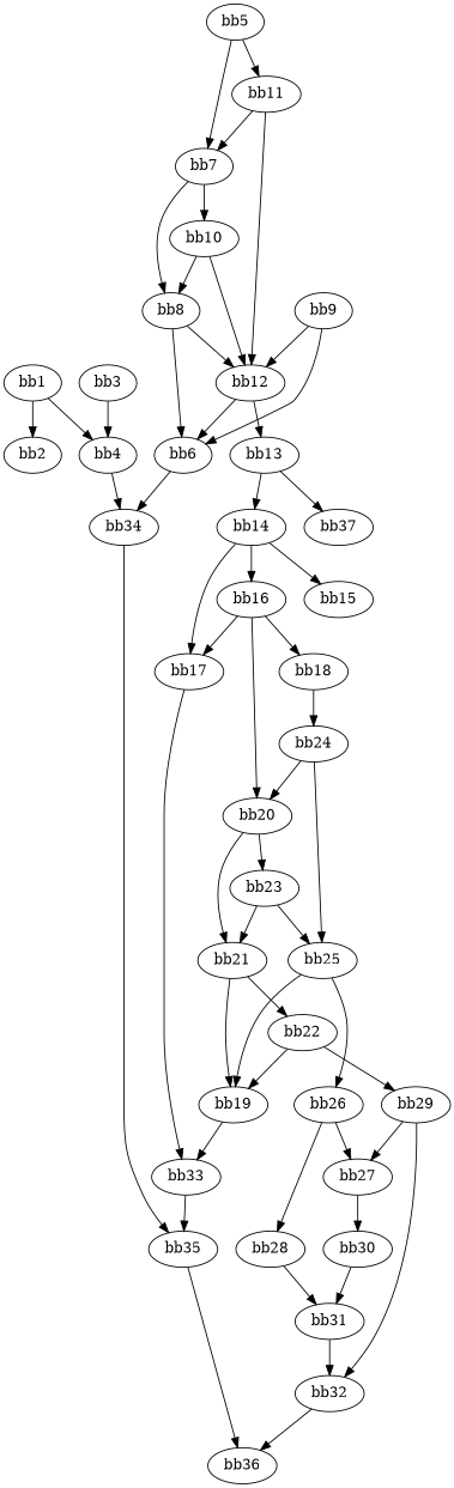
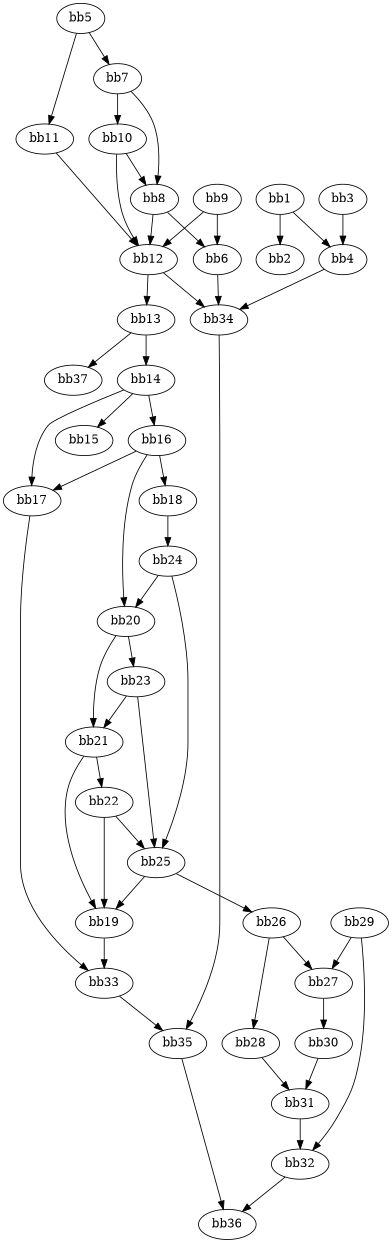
  digraph {
    n1 [label="bb1\l"]
    n2 [label="bb2\l"]
    n3 [label="bb4\l"]
    n4 [label="bb37\l"]
    n5 [label="bb3\l"]
    n6 [label="bb34\l"]
    n7 [label="bb5\l"]
    n8 [label="bb7\l"]
    n9 [label="bb11\l"]
    n10 [label="bb35\l"]
    n11 [label="bb8\l"]
    n12 [label="bb10\l"]
    n13 [label="bb12\l"]
    n14 [label="bb6\l"]
    n15 [label="bb9\l"]
    n16 [label="bb13\l"]
    n17 [label="bb14\l"]
    n18 [label="bb15\l"]
    n19 [label="bb16\l"]
    n20 [label="bb17\l"]
    n21 [label="bb18\l"]
    n22 [label="bb20\l"]
    n23 [label="bb33\l"]
    n24 [label="bb24\l"]
    n25 [label="bb21\l"]
    n26 [label="bb23\l"]
    n27 [label="bb25\l"]
    n28 [label="bb19\l"]
    n29 [label="bb22\l"]
    n30 [label="bb26\l"]
    n31 [label="bb27\l"]
    n32 [label="bb28\l"]
    n33 [label="bb30\l"]
    n34 [label="bb31\l"]
    n35 [label="bb29\l"]
    n36 [label="bb32\l"]
    n37 [label="bb36\l"]
    n1 -> n2
    n1 -> n3
    n3 -> n6
    n5 -> n3
    n6 -> n10
    n7 -> n8
    n7 -> n9
    n8 -> n11
    n8 -> n12
-   n9 -> n8
    n9 -> n13
    n10 -> n37
    n11 -> n13
    n11 -> n14
    n12 -> n11
    n12 -> n13
-   n13 -> n14
+   n13 -> n6
    n13 -> n16
    n14 -> n6
    n15 -> n13
    n15 -> n14
    n16 -> n4
    n16 -> n17
    n17 -> n18
    n17 -> n19
    n17 -> n20
    n19 -> n20
    n19 -> n21
    n19 -> n22
    n20 -> n23
    n21 -> n24
    n22 -> n25
    n22 -> n26
    n23 -> n10
    n24 -> n22
    n24 -> n27
    n25 -> n28
    n25 -> n29
    n26 -> n25
    n26 -> n27
    n27 -> n28
    n27 -> n30
    n28 -> n23
-   n29 -> n35
+   n29 -> n27
    n29 -> n28
    n30 -> n31
    n30 -> n32
    n31 -> n33
    n32 -> n34
    n33 -> n34
    n34 -> n36
    n35 -> n31
    n35 -> n36
    n36 -> n37
  }
